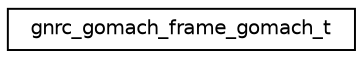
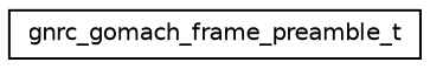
  digraph {
    rankdir=LR
-   n1 [color=black fillcolor=white fontname=Helvetica fontsize=10 height=0.2 label=gnrc_gomach_frame_gomach_t shape=record style=filled width=0.4]
+   n1 [color=black fillcolor=white fontname=Helvetica fontsize=10 height=0.2 label=gnrc_gomach_frame_preamble_t shape=record style=filled width=0.4]
  }
